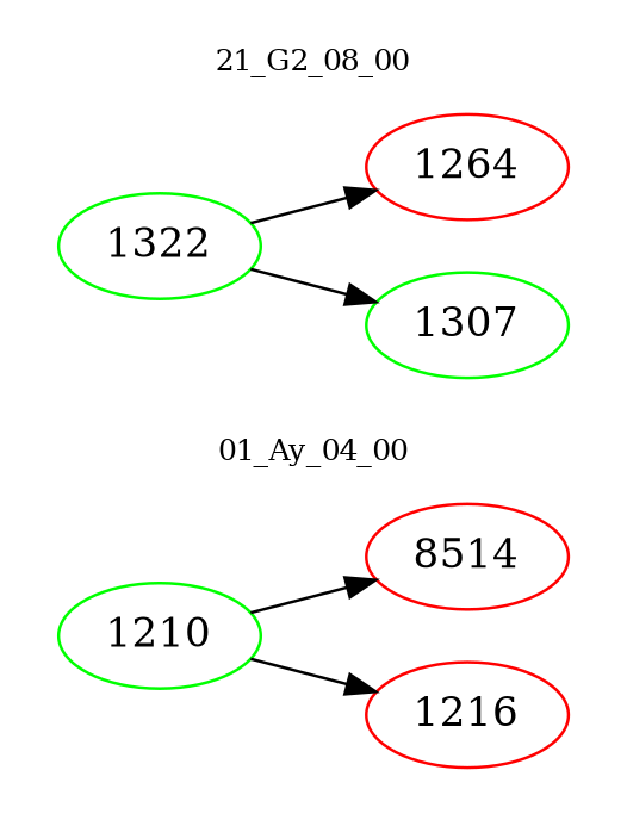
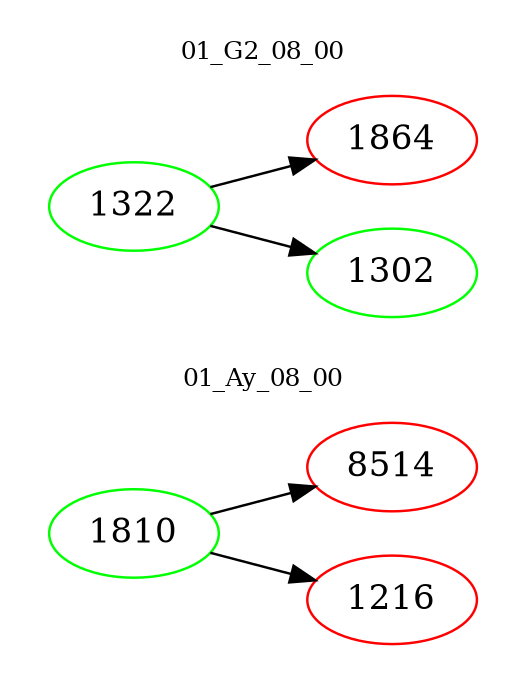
  digraph {
    rankdir=LR
    node [color=green]
    edge [color=black]
-   n1 [label=1210]
+   n1 [label=1810]
    n2 [color=red label=1216]
    n3 [color=red label=8514]
    n4 [label=1322]
-   n5 [label=1307]
-   n6 [color=red label=1264]
+   n5 [label=1302]
+   n6 [color=red label=1864]
    subgraph cluster_1 {
      color=white
      fontsize=10
-     label="01_Ay_04_00"
+     label="01_Ay_08_00"
      n1
      n2
      n3
    }
    subgraph cluster_2 {
      color=white
      fontsize=10
-     label="21_G2_08_00"
+     label="01_G2_08_00"
      n4
      n5
      n6
    }
    n1 -> n2
    n1 -> n3
    n4 -> n5
    n4 -> n6
  }
